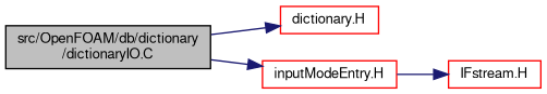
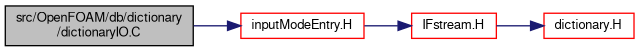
  digraph {
    rankdir=LR
    node [color=red fontname=FreeSans fontsize=10 shape=record]
    edge [color=midnightblue fontname=FreeSans fontsize=10 labelfontname=FreeSans labelfontsize=10 style=solid]
    n1 [color=black fillcolor=grey75 fontcolor=black height=0.2 label="src/OpenFOAM/db/dictionary\l/dictionaryIO.C" style=filled width=0.4]
    n2 [height=0.2 label="dictionary.H" width=0.4]
    n3 [height=0.2 label="inputModeEntry.H" width=0.4]
    n4 [height=0.2 label="IFstream.H" width=0.4]
-   n1 -> n2
+   n4 -> n2
    n1 -> n3
    n3 -> n4
  }
